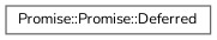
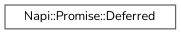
  digraph {
    rankdir=LR
    fontname=Nunito
-   n1 [color=grey40 fillcolor=white fontname=Nunito fontsize=10 height=0.2 label="Promise::Promise::Deferred" shape=box style=filled width=0.4]
+   n1 [color=grey40 fillcolor=white fontname=Nunito fontsize=10 height=0.2 label="Napi::Promise::Deferred" shape=box style=filled width=0.4]
  }
